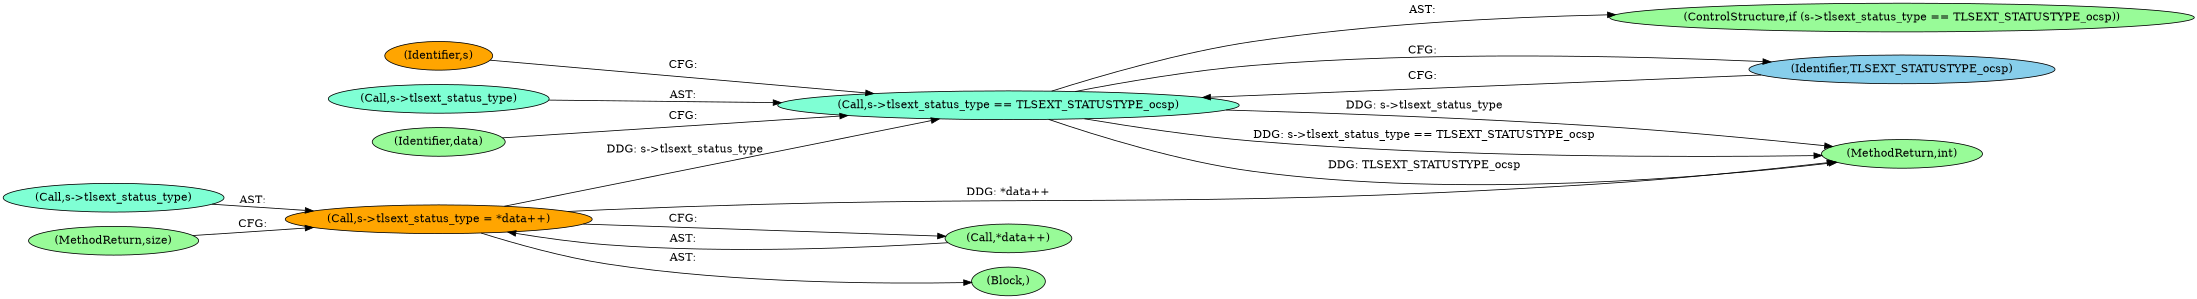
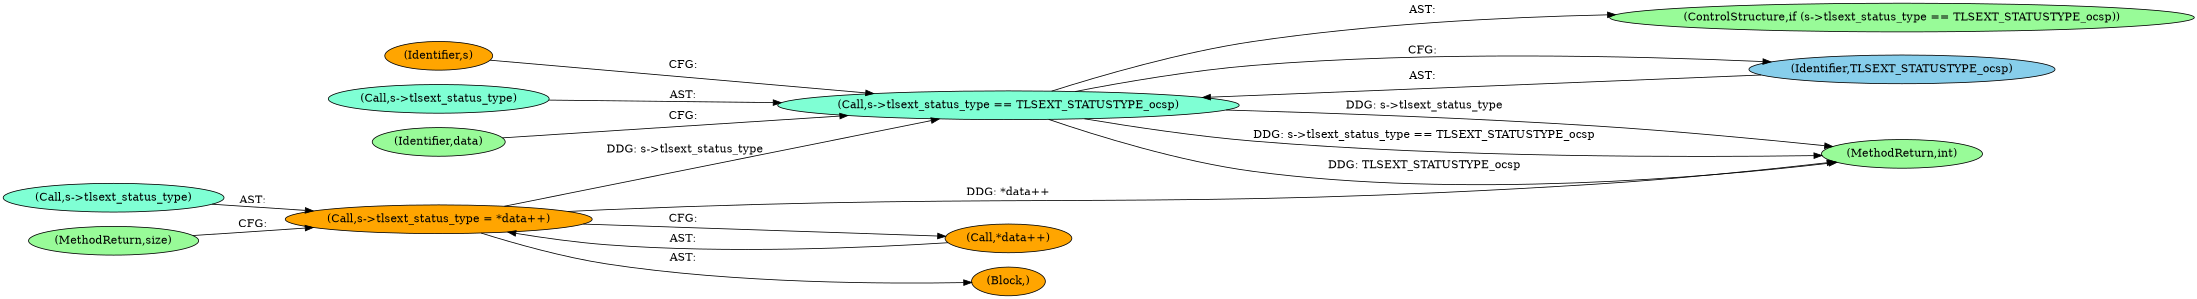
  digraph {
    rankdir=LR
    node [fillcolor=palegreen style=filled]
    n1 [fillcolor=aquamarine label="(Call,s->tlsext_status_type == TLSEXT_STATUSTYPE_ocsp)"]
    n2 [label="(ControlStructure,if (s->tlsext_status_type == TLSEXT_STATUSTYPE_ocsp))"]
    n3 [fillcolor=skyblue label="(Identifier,TLSEXT_STATUSTYPE_ocsp)"]
    n4 [label="(MethodReturn,int)"]
    n5 [fillcolor=orange label="(Call,s->tlsext_status_type = *data++)"]
-   n6 [label="(Call,*data++)"]
-   n7 [label="(Block,)"]
+   n6 [fillcolor=orange label="(Call,*data++)"]
+   n7 [fillcolor=orange label="(Block,)"]
    n8 [fillcolor=aquamarine label="(Call,s->tlsext_status_type)"]
    n9 [fillcolor=orange label="(Identifier,s)"]
    n10 [label="(MethodReturn,size)"]
    n11 [fillcolor=aquamarine label="(Call,s->tlsext_status_type)"]
    n12 [label="(Identifier,data)"]
    n1 -> n2 [label="AST: "]
    n1 -> n3 [label="CFG: "]
    n1 -> n4 [label="DDG: s->tlsext_status_type"]
    n1 -> n4 [label="DDG: s->tlsext_status_type == TLSEXT_STATUSTYPE_ocsp"]
    n1 -> n4 [label="DDG: TLSEXT_STATUSTYPE_ocsp"]
-   n3 -> n1 [label="CFG: "]
+   n3 -> n1 [label="AST: "]
    n5 -> n1 [label="DDG: s->tlsext_status_type"]
    n5 -> n4 [label="DDG: *data++"]
    n5 -> n6 [label="CFG: "]
    n5 -> n7 [label="AST: "]
    n6 -> n5 [label="AST: "]
    n8 -> n5 [label="AST: "]
    n9 -> n1 [label="CFG: "]
    n10 -> n5 [label="CFG: "]
    n11 -> n1 [label="AST: "]
    n12 -> n1 [label="CFG: "]
  }
